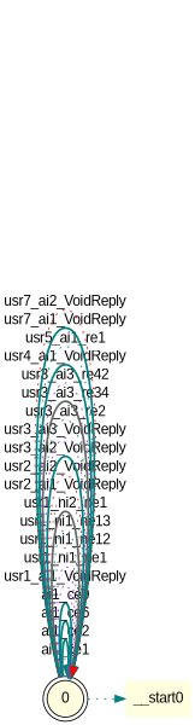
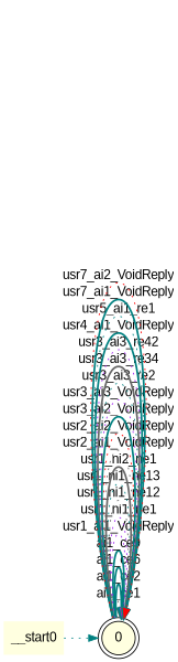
  digraph {
    rankdir=LR
    fontname="Liberation Sans"
    node [style=filled fillcolor=lightyellow fontname="Liberation Sans"]
    edge [color=teal style=dotted fontname="Liberation Sans"]
    n1 [label=0 shape=doublecircle]
    __start0 [shape=none]
    n1 -> n1 [label=ai1_ce1 color=gray40]
    n1 -> n1 [label=ai1_ce2 style=bold]
    n1 -> n1 [label=ai1_ce6 style=bold]
    n1 -> n1 [label=ai1_ce9 style=bold]
    n1 -> n1 [label=usr1_ai1_VoidReply color=purple]
    n1 -> n1 [label=usr1_ni1_ne1 color=purple]
    n1 -> n1 [label=usr1_ni1_ne12 color=gray40]
    n1 -> n1 [label=usr1_ni1_ne13]
    n1 -> n1 [label=usr1_ni2_ne1 color=gray40 style=bold]
    n1 -> n1 [label=usr2_ai1_VoidReply color=gray40]
    n1 -> n1 [label=usr2_ai2_VoidReply color=red]
    n1 -> n1 [label=usr3_ai2_VoidReply style=bold]
    n1 -> n1 [label=usr3_ai3_VoidReply color=purple]
    n1 -> n1 [label=usr3_ai3_re2]
    n1 -> n1 [label=usr3_ai3_re34 color=gray40 style=bold]
    n1 -> n1 [label=usr3_ai3_re42 color=purple]
    n1 -> n1 [label=usr4_ai1_VoidReply style=bold]
    n1 -> n1 [label=usr5_ai1_re1]
    n1 -> n1 [label=usr7_ai1_VoidReply style=bold]
    n1 -> n1 [label=usr7_ai2_VoidReply color=red]
-   n1 -> __start0
+   __start0 -> n1
  }
